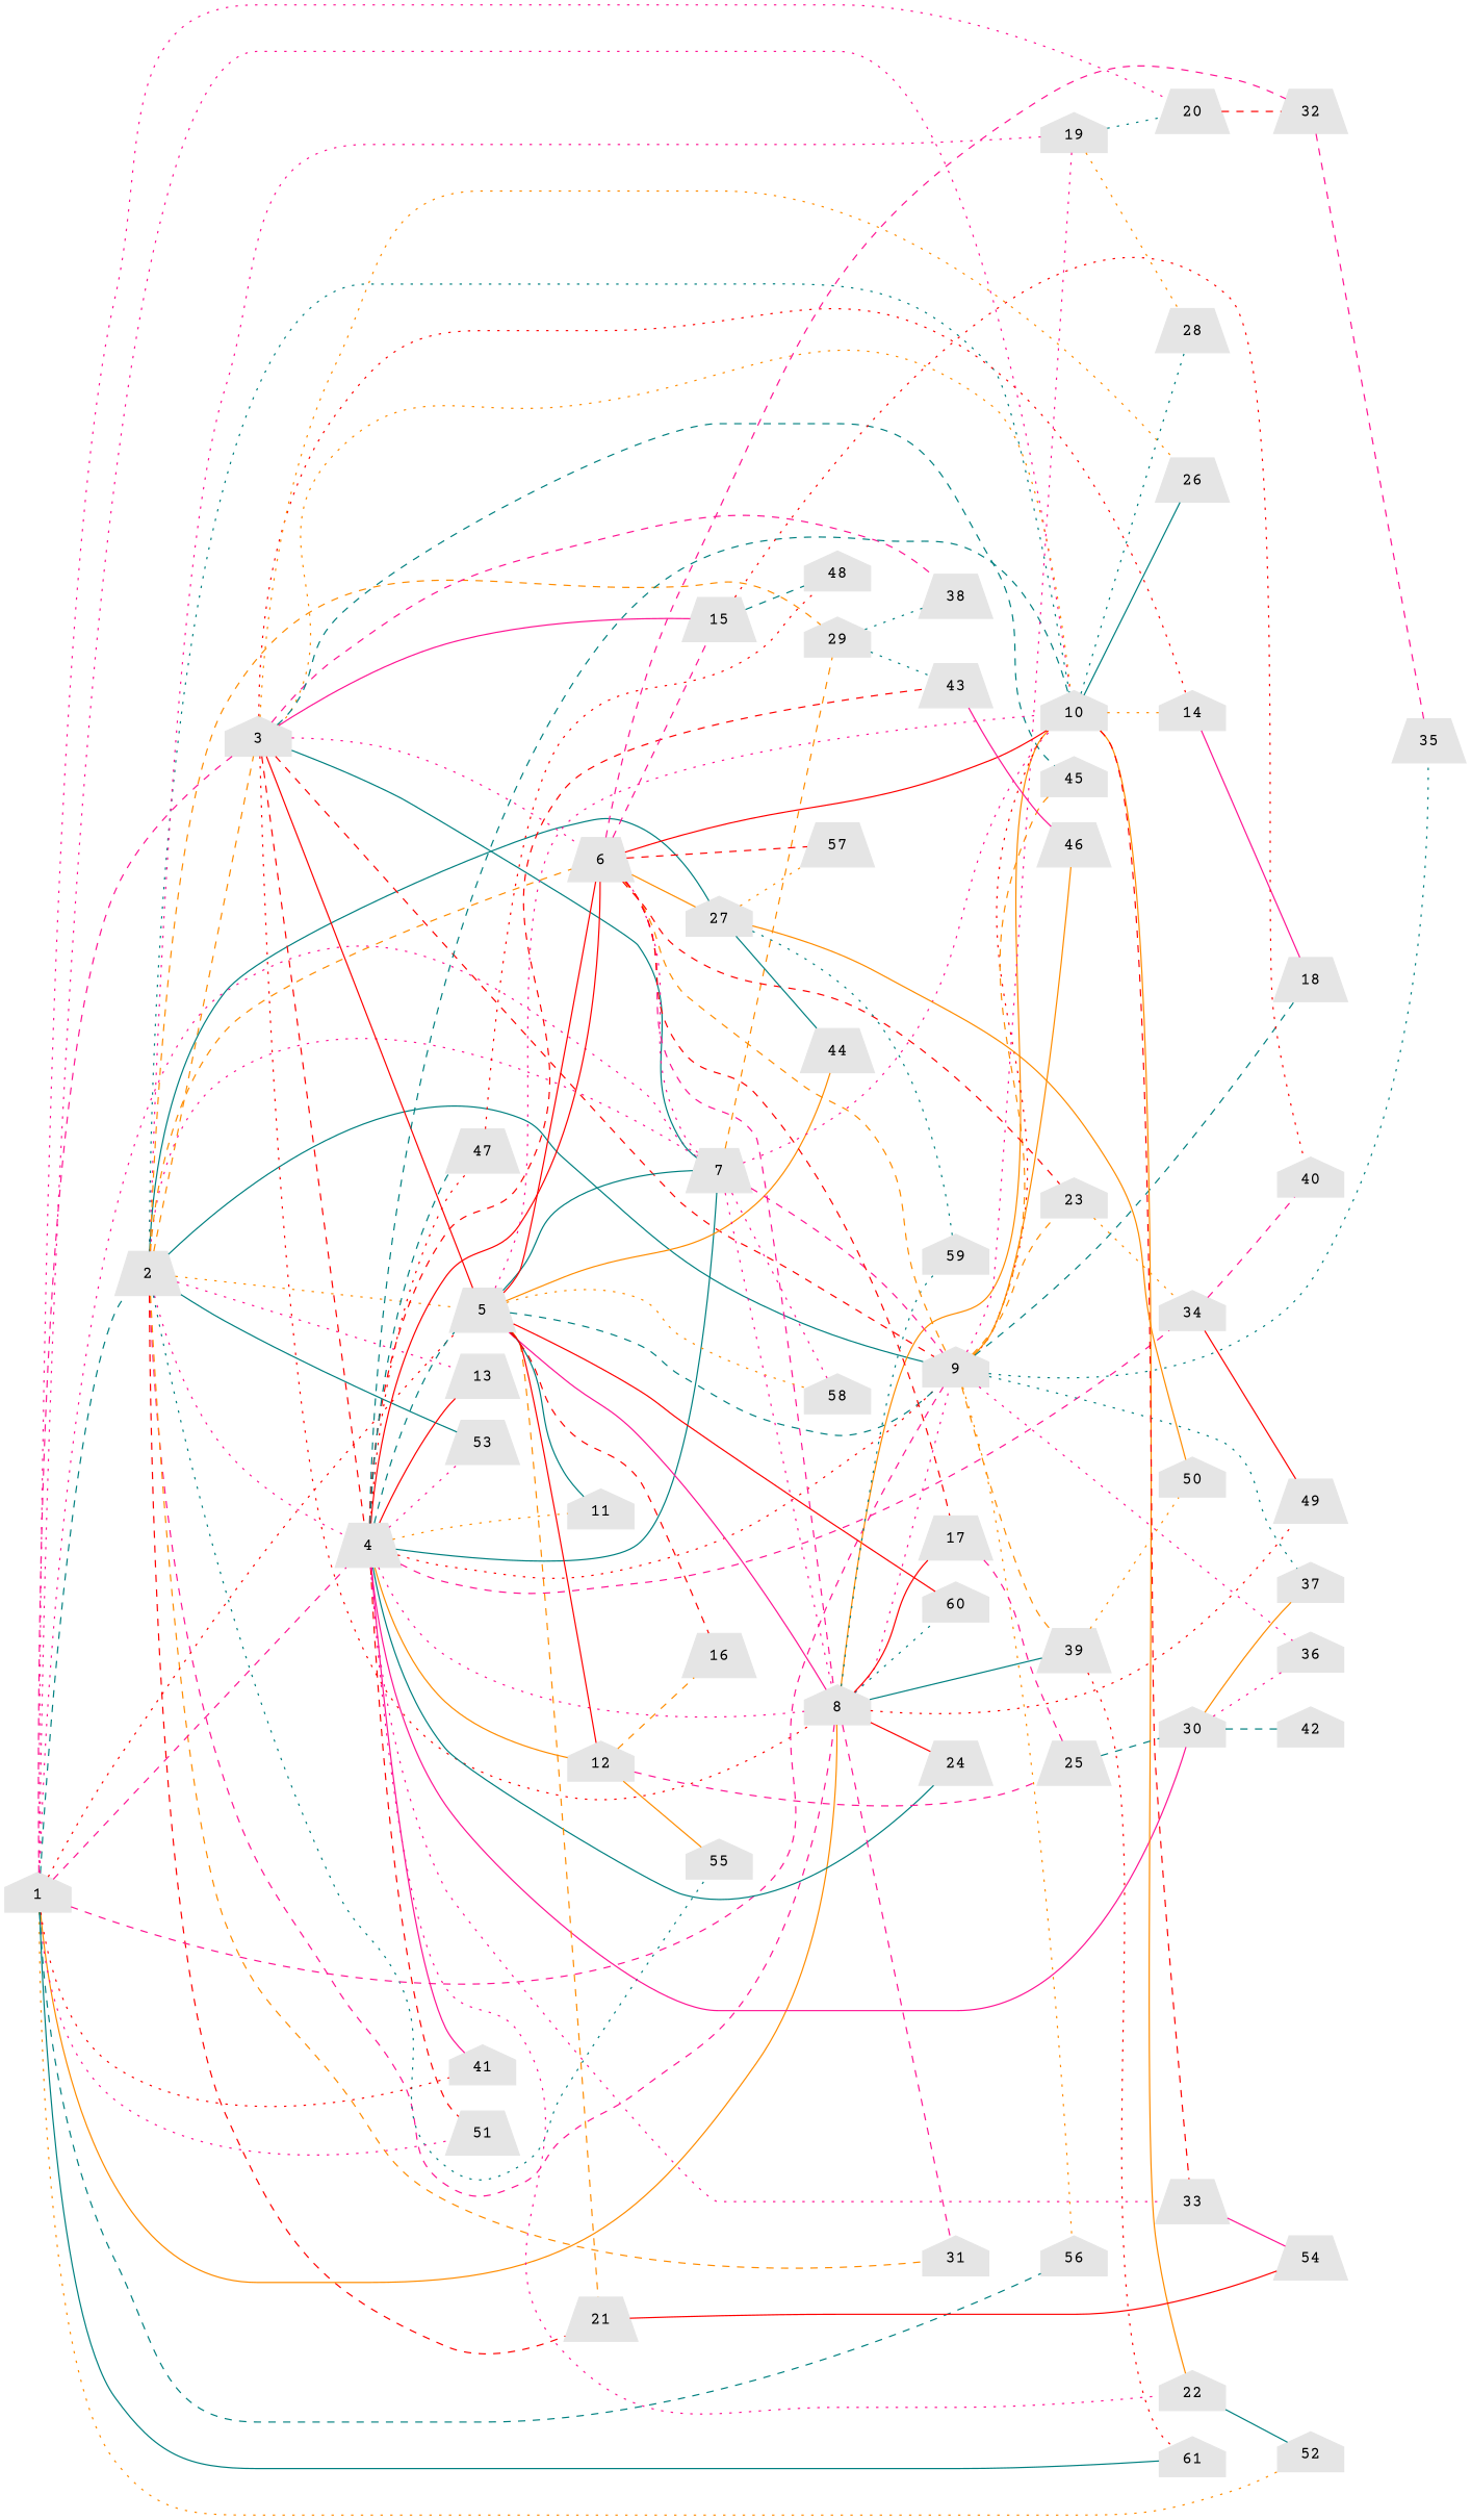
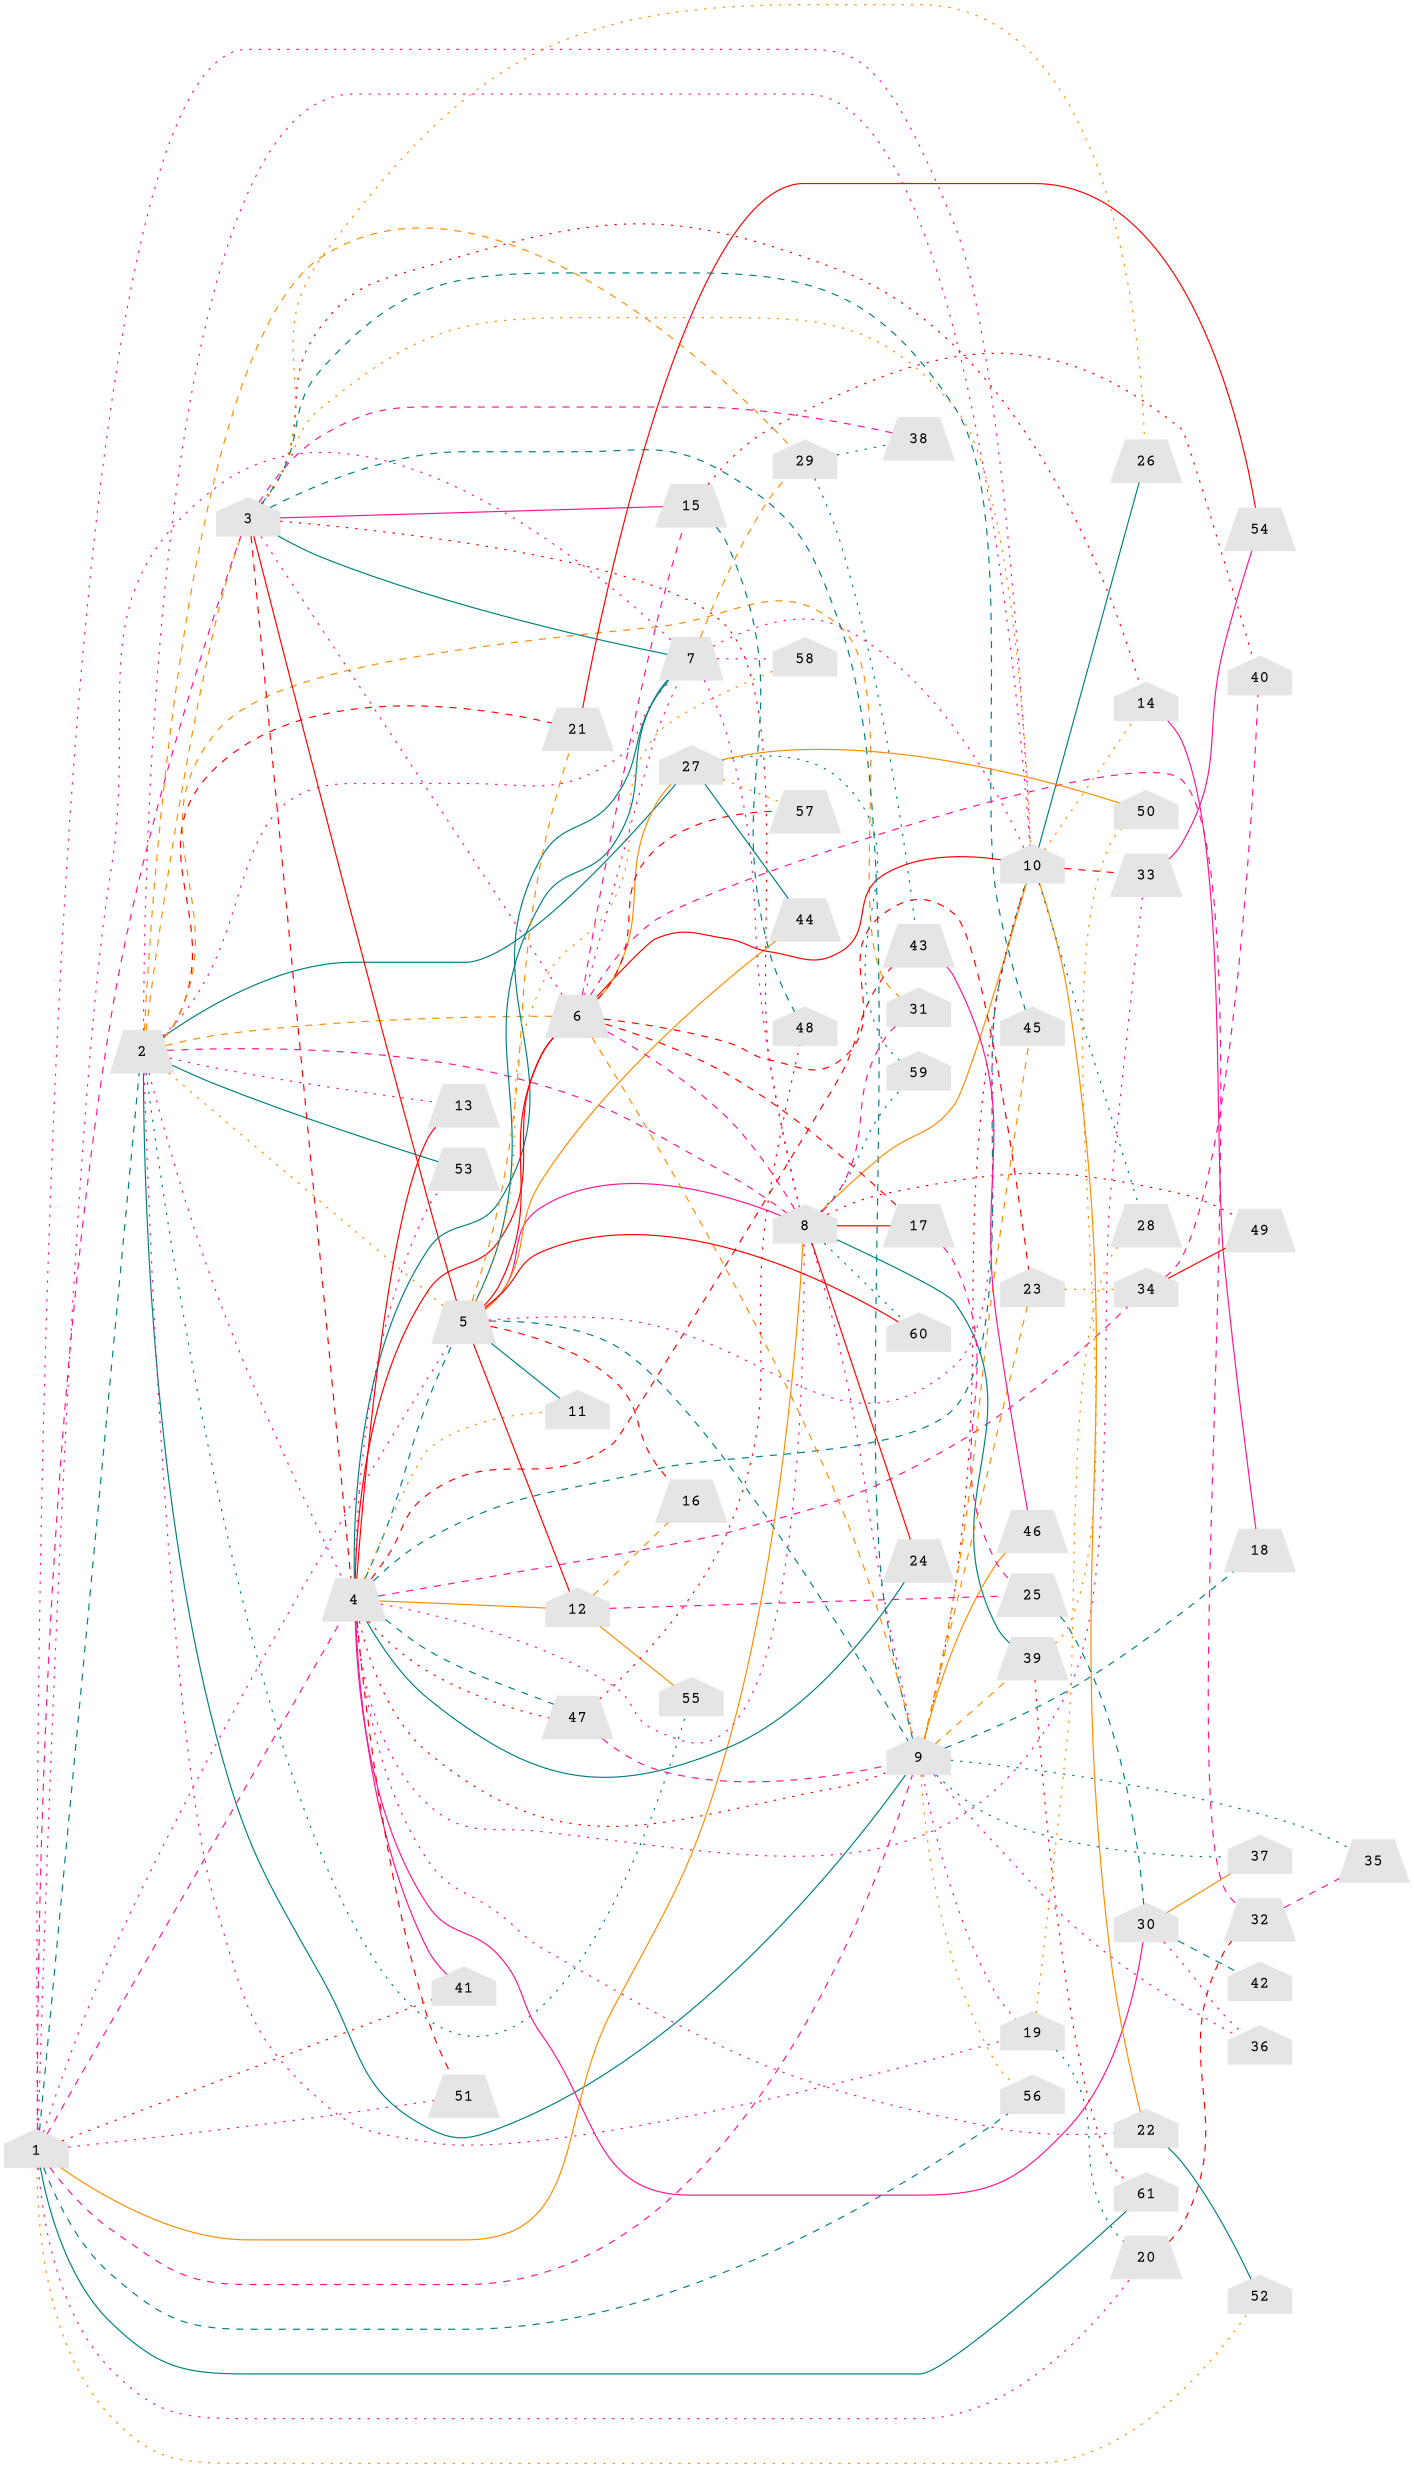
  graph {
    fontname="Courier Prime"
    rankdir=LR
    node [color=gray90 fontname="Courier Prime" shape=house style=filled]
    edge [color=deeppink fontname="Courier Prime" style=dotted]
    2 [shape=trapezium]
    1
    3
    4 [shape=trapezium]
    5 [shape=trapezium]
    7 [shape=trapezium]
    8
    9
    10
    20 [shape=trapezium]
    41
    51 [shape=trapezium]
    52
    56
    61
    6 [shape=trapezium]
    13 [shape=trapezium]
    19
    21 [shape=trapezium]
    27
    29
    31
    53 [shape=trapezium]
    55
    14
    15 [shape=trapezium]
    26 [shape=trapezium]
    38 [shape=trapezium]
    45
    11
    12
    22
    24 [shape=trapezium]
    30
    33 [shape=trapezium]
    34
    43 [shape=trapezium]
    47 [shape=trapezium]
    16 [shape=trapezium]
    44 [shape=trapezium]
    58
    60
    17 [shape=trapezium]
    23
    32 [shape=trapezium]
    57 [shape=trapezium]
    39 [shape=trapezium]
    49 [shape=trapezium]
    59
    18 [shape=trapezium]
    35 [shape=trapezium]
    36
    37
    46 [shape=trapezium]
    28 [shape=trapezium]
    54 [shape=trapezium]
    50
    40
    48
    25 [shape=trapezium]
    42
    2 -- 3 [color=darkorange style=dashed]
    2 -- 4
    2 -- 5 [color=darkorange]
    2 -- 7
    2 -- 8 [style=dashed]
    2 -- 9 [color=teal style=solid]
-   2 -- 10 [color=teal]
+   2 -- 10
    2 -- 6 [color=darkorange style=dashed]
    2 -- 13
    2 -- 19
    2 -- 21 [color=red style=dashed]
    2 -- 27 [color=teal style=solid]
    2 -- 29 [color=darkorange style=dashed]
    2 -- 31 [color=darkorange style=dashed]
    2 -- 53 [color=teal style=solid]
    2 -- 55 [color=teal]
    1 -- 2 [color=teal style=dashed]
    1 -- 3 [style=dashed]
    1 -- 4 [style=dashed]
-   1 -- 5 [color=red]
+   1 -- 5
    1 -- 7
    1 -- 8 [color=darkorange style=solid]
    1 -- 9 [style=dashed]
    1 -- 10
    1 -- 20
    1 -- 41 [color=red]
    1 -- 51
    1 -- 52 [color=darkorange]
    1 -- 56 [color=teal style=dashed]
    1 -- 61 [color=teal style=solid]
    3 -- 4 [color=red style=dashed]
    3 -- 5 [color=red style=solid]
    3 -- 7 [color=teal style=solid]
    3 -- 8 [color=red]
-   3 -- 9 [color=red style=dashed]
+   3 -- 9 [color=teal style=dashed]
    3 -- 10 [color=darkorange]
    3 -- 6
    3 -- 14 [color=red]
    3 -- 15 [style=solid]
    3 -- 26 [color=darkorange]
    3 -- 38 [style=dashed]
    3 -- 45 [color=teal style=dashed]
    4 -- 5 [color=teal style=dashed]
    4 -- 7 [color=teal style=solid]
    4 -- 8
    4 -- 9 [color=red]
    4 -- 10 [color=teal style=dashed]
    4 -- 41 [style=solid]
    4 -- 51 [color=red style=dashed]
    4 -- 6 [color=red style=solid]
    4 -- 13 [color=red style=solid]
    4 -- 53
    4 -- 11 [color=darkorange]
    4 -- 12 [color=darkorange style=solid]
    4 -- 22
    4 -- 24 [color=teal style=solid]
    4 -- 30 [style=solid]
    4 -- 33
    4 -- 34 [style=dashed]
    4 -- 43 [color=red style=dashed]
    4 -- 47 [color=red]
    4 -- 47 [color=teal style=dashed]
    5 -- 7 [color=teal style=solid]
    5 -- 8 [style=solid]
    5 -- 9 [color=teal style=dashed]
    5 -- 10
    5 -- 6 [color=red style=solid]
    5 -- 21 [color=darkorange style=dashed]
    5 -- 11 [color=teal style=solid]
    5 -- 12 [color=red style=solid]
    5 -- 16 [color=red style=dashed]
    5 -- 44 [color=darkorange style=solid]
    5 -- 58 [color=darkorange]
    5 -- 60 [color=red style=solid]
    7 -- 8
-   7 -- 9 [style=dashed]
+   47 -- 9 [style=dashed]
    7 -- 10
    7 -- 29 [color=darkorange style=dashed]
    7 -- 58
    8 -- 9
    8 -- 10 [color=darkorange style=solid]
    8 -- 31 [style=dashed]
    8 -- 24 [color=red style=solid]
    8 -- 60 [color=teal]
    8 -- 17 [color=red style=solid]
    8 -- 39 [color=teal style=solid]
    8 -- 49 [color=red]
    8 -- 59 [color=teal]
    9 -- 10 [color=red]
    9 -- 56 [color=darkorange]
    9 -- 19
    9 -- 45 [color=darkorange style=dashed]
    9 -- 23 [color=darkorange style=dashed]
    9 -- 39 [color=darkorange style=dashed]
    9 -- 18 [color=teal style=dashed]
    9 -- 35 [color=teal]
    9 -- 36
    9 -- 37 [color=teal]
    9 -- 46 [color=darkorange style=solid]
    10 -- 14 [color=darkorange]
    10 -- 26 [color=teal style=solid]
    10 -- 22 [color=darkorange style=solid]
    10 -- 33 [color=red style=dashed]
    10 -- 28 [color=teal]
    20 -- 32 [color=red style=dashed]
    6 -- 7
    6 -- 8 [style=dashed]
    6 -- 9 [color=darkorange style=dashed]
    6 -- 10 [color=red style=solid]
    6 -- 27 [color=darkorange style=solid]
    6 -- 15 [style=dashed]
    6 -- 17 [color=red style=dashed]
    6 -- 23 [color=red style=dashed]
    6 -- 32 [style=dashed]
    6 -- 57 [color=red style=dashed]
    19 -- 20 [color=teal]
    19 -- 28 [color=darkorange]
    21 -- 54 [color=red style=solid]
    27 -- 44 [color=teal style=solid]
    27 -- 57 [color=darkorange]
    27 -- 59 [color=teal]
    27 -- 50 [color=darkorange style=solid]
    29 -- 38 [color=teal]
    29 -- 43 [color=teal]
    14 -- 18 [style=solid]
    15 -- 40 [color=red]
    15 -- 48 [color=teal style=dashed]
    12 -- 55 [color=darkorange style=solid]
    12 -- 16 [color=darkorange style=dashed]
    12 -- 25 [style=dashed]
    22 -- 52 [color=teal style=solid]
    30 -- 36
    30 -- 37 [color=darkorange style=solid]
    30 -- 42 [color=teal style=dashed]
    33 -- 54 [style=solid]
    34 -- 49 [color=red style=solid]
    34 -- 40 [style=dashed]
    43 -- 46 [style=solid]
    47 -- 48 [color=red]
    17 -- 25 [style=dashed]
    23 -- 34 [color=darkorange]
    32 -- 35 [style=dashed]
    39 -- 61 [color=red]
    39 -- 50 [color=darkorange]
    25 -- 30 [color=teal style=dashed]
  }
